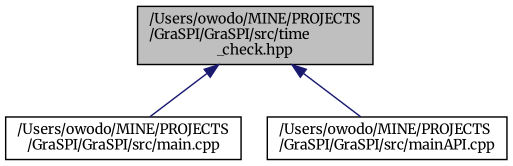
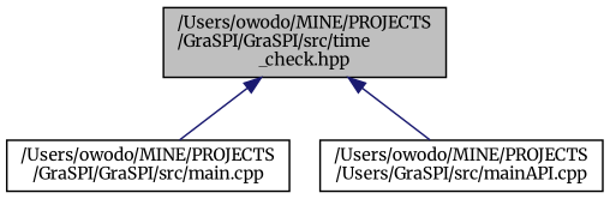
  digraph {
    fontname=Merriweather
    node [color=black fillcolor=white fontname=Merriweather fontsize=10 shape=record style=filled]
    edge [color=midnightblue dir=back fontname=Merriweather fontsize=10 labelfontname=Helvetica labelfontsize=10 style=solid]
    n1 [fillcolor=grey75 fontcolor=black height=0.2 label="/Users/owodo/MINE/PROJECTS\l/GraSPI/GraSPI/src/time\l_check.hpp" width=0.4]
    n2 [height=0.2 label="/Users/owodo/MINE/PROJECTS\l/GraSPI/GraSPI/src/main.cpp" width=0.4]
-   n3 [height=0.2 label="/Users/owodo/MINE/PROJECTS\l/GraSPI/GraSPI/src/mainAPI.cpp" width=0.4]
+   n3 [height=0.2 label="/Users/owodo/MINE/PROJECTS\l/Users/GraSPI/src/mainAPI.cpp" width=0.4]
    n1 -> n2
    n1 -> n3
  }
